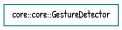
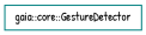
  digraph {
    rankdir=LR
    fontname="Patrick Hand"
-   n1 [color=teal fillcolor=white fontname="Patrick Hand" fontsize=10 height=0.2 label="core::core::GestureDetector" shape=record style=filled width=0.4]
+   n1 [color=teal fillcolor=white fontname="Patrick Hand" fontsize=10 height=0.2 label="gaia::core::GestureDetector" shape=record style=filled width=0.4]
  }
